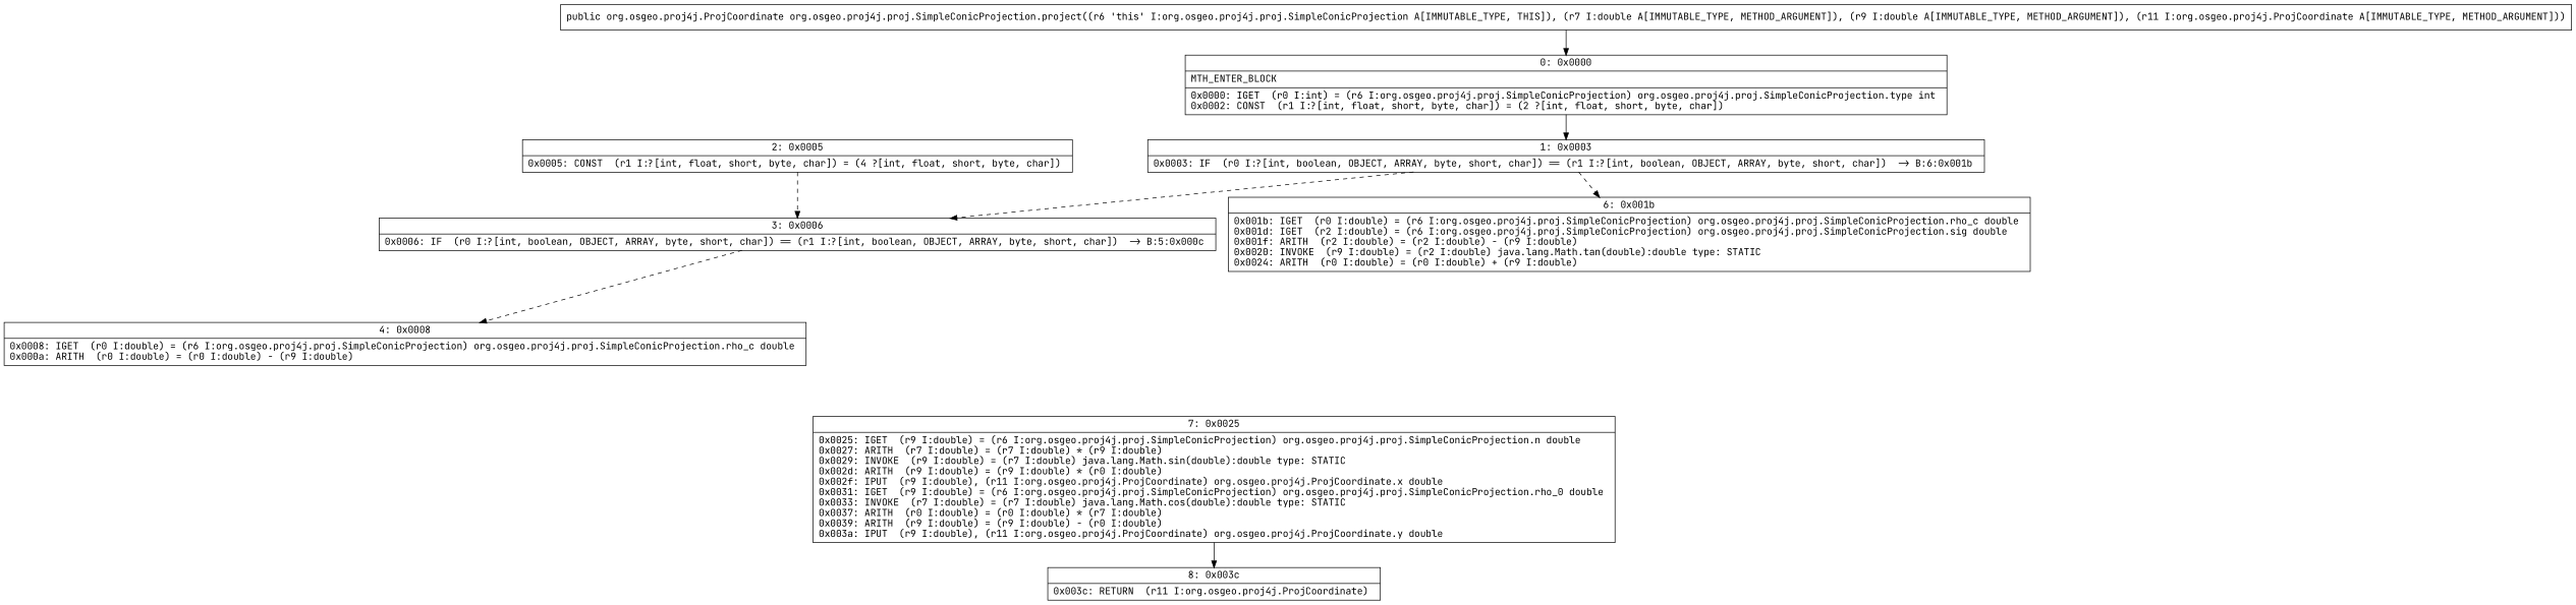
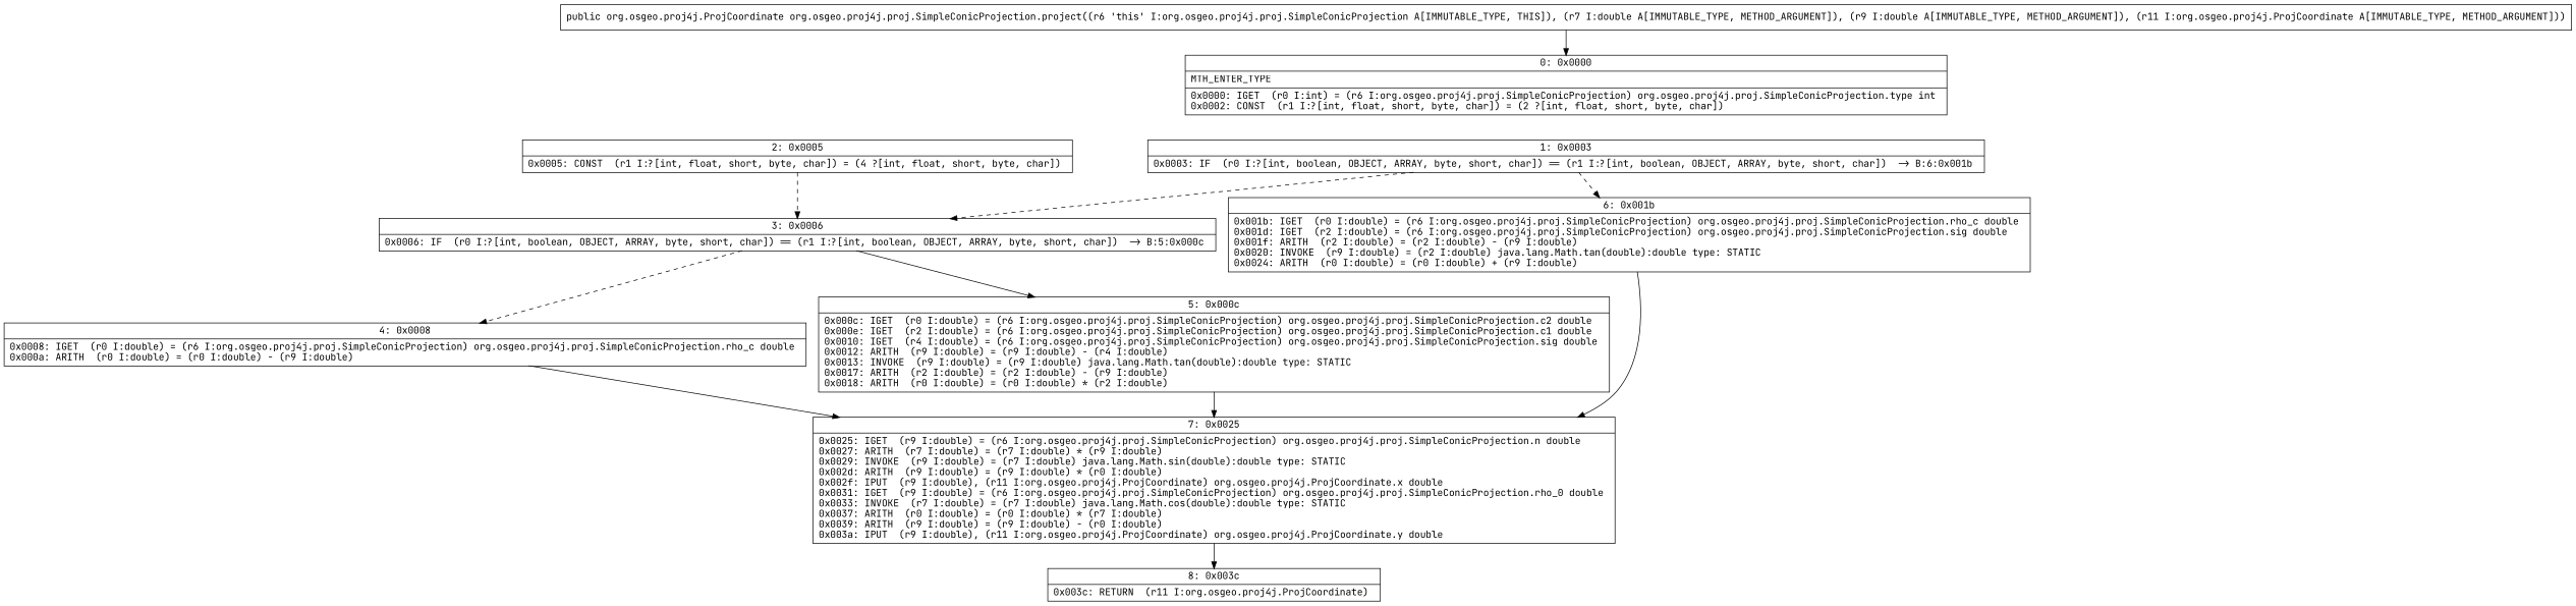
  digraph {
    fontname="JetBrains Mono"
    node [fontname="JetBrains Mono" shape=record]
    edge [fontname="JetBrains Mono"]
-   n1 [label="{0\:\ 0x0000|MTH_ENTER_BLOCK\l|0x0000: IGET  (r0 I:int) = (r6 I:org.osgeo.proj4j.proj.SimpleConicProjection) org.osgeo.proj4j.proj.SimpleConicProjection.type int \l0x0002: CONST  (r1 I:?[int, float, short, byte, char]) = (2 ?[int, float, short, byte, char]) \l}"]
+   n1 [label="{0\:\ 0x0000|MTH_ENTER_TYPE\l|0x0000: IGET  (r0 I:int) = (r6 I:org.osgeo.proj4j.proj.SimpleConicProjection) org.osgeo.proj4j.proj.SimpleConicProjection.type int \l0x0002: CONST  (r1 I:?[int, float, short, byte, char]) = (2 ?[int, float, short, byte, char]) \l}"]
    n2 [label="{1\:\ 0x0003|0x0003: IF  (r0 I:?[int, boolean, OBJECT, ARRAY, byte, short, char]) == (r1 I:?[int, boolean, OBJECT, ARRAY, byte, short, char])  \-\> B:6:0x001b \l}"]
    n3 [label="{6\:\ 0x001b|0x001b: IGET  (r0 I:double) = (r6 I:org.osgeo.proj4j.proj.SimpleConicProjection) org.osgeo.proj4j.proj.SimpleConicProjection.rho_c double \l0x001d: IGET  (r2 I:double) = (r6 I:org.osgeo.proj4j.proj.SimpleConicProjection) org.osgeo.proj4j.proj.SimpleConicProjection.sig double \l0x001f: ARITH  (r2 I:double) = (r2 I:double) \- (r9 I:double) \l0x0020: INVOKE  (r9 I:double) = (r2 I:double) java.lang.Math.tan(double):double type: STATIC \l0x0024: ARITH  (r0 I:double) = (r0 I:double) + (r9 I:double) \l}"]
    n4 [label="{3\:\ 0x0006|0x0006: IF  (r0 I:?[int, boolean, OBJECT, ARRAY, byte, short, char]) == (r1 I:?[int, boolean, OBJECT, ARRAY, byte, short, char])  \-\> B:5:0x000c \l}"]
    n5 [label="{2\:\ 0x0005|0x0005: CONST  (r1 I:?[int, float, short, byte, char]) = (4 ?[int, float, short, byte, char]) \l}"]
    n6 [label="{7\:\ 0x0025|0x0025: IGET  (r9 I:double) = (r6 I:org.osgeo.proj4j.proj.SimpleConicProjection) org.osgeo.proj4j.proj.SimpleConicProjection.n double \l0x0027: ARITH  (r7 I:double) = (r7 I:double) * (r9 I:double) \l0x0029: INVOKE  (r9 I:double) = (r7 I:double) java.lang.Math.sin(double):double type: STATIC \l0x002d: ARITH  (r9 I:double) = (r9 I:double) * (r0 I:double) \l0x002f: IPUT  (r9 I:double), (r11 I:org.osgeo.proj4j.ProjCoordinate) org.osgeo.proj4j.ProjCoordinate.x double \l0x0031: IGET  (r9 I:double) = (r6 I:org.osgeo.proj4j.proj.SimpleConicProjection) org.osgeo.proj4j.proj.SimpleConicProjection.rho_0 double \l0x0033: INVOKE  (r7 I:double) = (r7 I:double) java.lang.Math.cos(double):double type: STATIC \l0x0037: ARITH  (r0 I:double) = (r0 I:double) * (r7 I:double) \l0x0039: ARITH  (r9 I:double) = (r9 I:double) \- (r0 I:double) \l0x003a: IPUT  (r9 I:double), (r11 I:org.osgeo.proj4j.ProjCoordinate) org.osgeo.proj4j.ProjCoordinate.y double \l}"]
    n7 [label="{4\:\ 0x0008|0x0008: IGET  (r0 I:double) = (r6 I:org.osgeo.proj4j.proj.SimpleConicProjection) org.osgeo.proj4j.proj.SimpleConicProjection.rho_c double \l0x000a: ARITH  (r0 I:double) = (r0 I:double) \- (r9 I:double) \l}"]
+   n8 [label="{5\:\ 0x000c|0x000c: IGET  (r0 I:double) = (r6 I:org.osgeo.proj4j.proj.SimpleConicProjection) org.osgeo.proj4j.proj.SimpleConicProjection.c2 double \l0x000e: IGET  (r2 I:double) = (r6 I:org.osgeo.proj4j.proj.SimpleConicProjection) org.osgeo.proj4j.proj.SimpleConicProjection.c1 double \l0x0010: IGET  (r4 I:double) = (r6 I:org.osgeo.proj4j.proj.SimpleConicProjection) org.osgeo.proj4j.proj.SimpleConicProjection.sig double \l0x0012: ARITH  (r9 I:double) = (r9 I:double) \- (r4 I:double) \l0x0013: INVOKE  (r9 I:double) = (r9 I:double) java.lang.Math.tan(double):double type: STATIC \l0x0017: ARITH  (r2 I:double) = (r2 I:double) \- (r9 I:double) \l0x0018: ARITH  (r0 I:double) = (r0 I:double) * (r2 I:double) \l}"]
    n9 [label="{8\:\ 0x003c|0x003c: RETURN  (r11 I:org.osgeo.proj4j.ProjCoordinate) \l}"]
    n10 [label="{public org.osgeo.proj4j.ProjCoordinate org.osgeo.proj4j.proj.SimpleConicProjection.project((r6 'this' I:org.osgeo.proj4j.proj.SimpleConicProjection A[IMMUTABLE_TYPE, THIS]), (r7 I:double A[IMMUTABLE_TYPE, METHOD_ARGUMENT]), (r9 I:double A[IMMUTABLE_TYPE, METHOD_ARGUMENT]), (r11 I:org.osgeo.proj4j.ProjCoordinate A[IMMUTABLE_TYPE, METHOD_ARGUMENT])) }"]
-   n1 -> n2
    n2 -> n3 [style=dashed]
    n2 -> n4 [style=dashed]
+   n3 -> n6
    n4 -> n7 [style=dashed]
+   n4 -> n8
    n5 -> n4 [style=dashed]
    n6 -> n9
+   n7 -> n6
+   n8 -> n6
    n10 -> n1
  }
